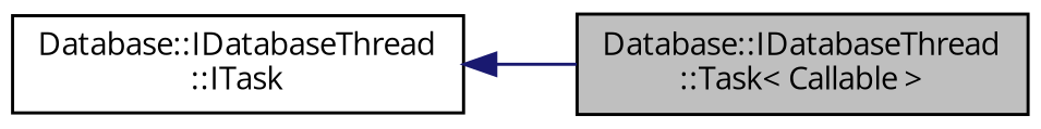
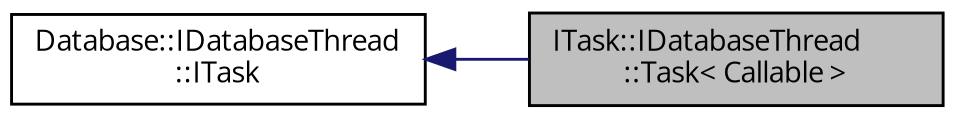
  digraph {
    rankdir=LR
    fontname="Open Sans"
    node [color=black fontname="Open Sans" fontsize=10 shape=record style=filled]
-   n1 [fillcolor=grey75 fontcolor=black height=0.2 label="Database::IDatabaseThread\l::Task\< Callable \>" width=0.4]
+   n1 [fillcolor=grey75 fontcolor=black height=0.2 label="ITask::IDatabaseThread\l::Task\< Callable \>" width=0.4]
    n2 [fillcolor=white height=0.2 label="Database::IDatabaseThread\l::ITask" width=0.4]
    n2 -> n1 [color=midnightblue dir=back fontname="Open Sans" fontsize=10 labelfontname=Helvetica labelfontsize=10 style=solid]
  }
